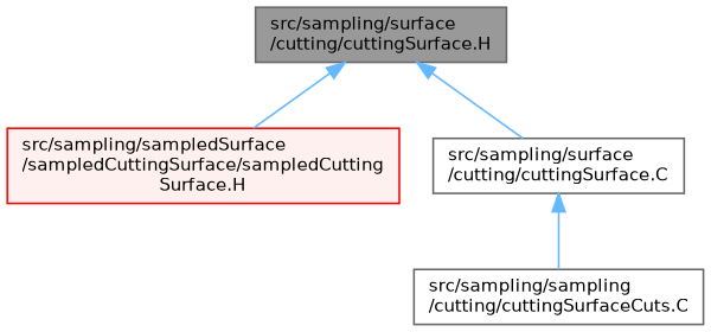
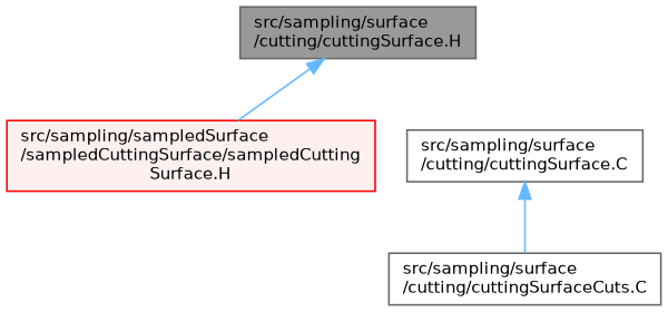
  digraph {
    node [color=grey40 fillcolor=white fontname=Helvetica fontsize=10 shape=box style=filled]
    edge [color=steelblue1 dir=back fontname=Helvetica fontsize=10 labelfontname=Helvetica labelfontsize=10 style=solid]
    n1 [color=gray40 fillcolor=grey60 fontcolor=black height=0.2 label="src/sampling/surface\l/cutting/cuttingSurface.H" width=0.4]
    n2 [color=red fillcolor="#FFF0F0" height=0.2 label="src/sampling/sampledSurface\l/sampledCuttingSurface/sampledCutting\lSurface.H" width=0.4]
    n3 [height=0.2 label="src/sampling/surface\l/cutting/cuttingSurface.C" width=0.4]
-   n4 [height=0.2 label="src/sampling/sampling\l/cutting/cuttingSurfaceCuts.C" width=0.4]
+   n4 [height=0.2 label="src/sampling/surface\l/cutting/cuttingSurfaceCuts.C" width=0.4]
    n1 -> n2
-   n1 -> n3
    n3 -> n4
  }
